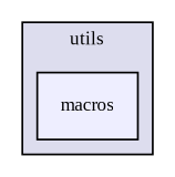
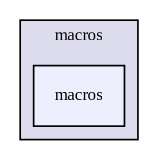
  digraph {
    compound=true
    fontname="Liberation Serif"
    n1 [fillcolor="#eeeeff" fontname="Liberation Serif" fontsize=10 label=macros pencolor=black shape=box style=filled]
    subgraph cluster_1 {
      bgcolor="#ddddee"
      fontsize=10
-     label=utils
+     label=macros
      pencolor=black
      n1
    }
  }
